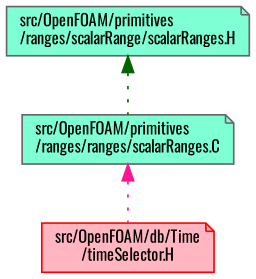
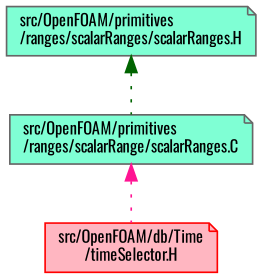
  digraph {
    fontname=Oswald
    node [fillcolor=aquamarine fontname=Oswald fontsize=10 shape=note style=filled]
    edge [dir=back fontname=Oswald fontsize=10 labelfontname=Helvetica labelfontsize=10 style=dotted]
-   n1 [color=gray40 fontcolor=black height=0.2 label="src/OpenFOAM/primitives\l/ranges/scalarRange/scalarRanges.H" width=0.4]
-   n2 [color=grey40 height=0.2 label="src/OpenFOAM/primitives\l/ranges/ranges/scalarRanges.C" width=0.4]
+   n1 [color=gray40 fontcolor=black height=0.2 label="src/OpenFOAM/primitives\l/ranges/scalarRanges/scalarRanges.H" width=0.4]
+   n2 [color=grey40 height=0.2 label="src/OpenFOAM/primitives\l/ranges/scalarRange/scalarRanges.C" width=0.4]
    n3 [color=red fillcolor=lightpink height=0.2 label="src/OpenFOAM/db/Time\l/timeSelector.H" width=0.4]
    n1 -> n2 [color=darkgreen]
    n2 -> n3 [color=deeppink]
  }
